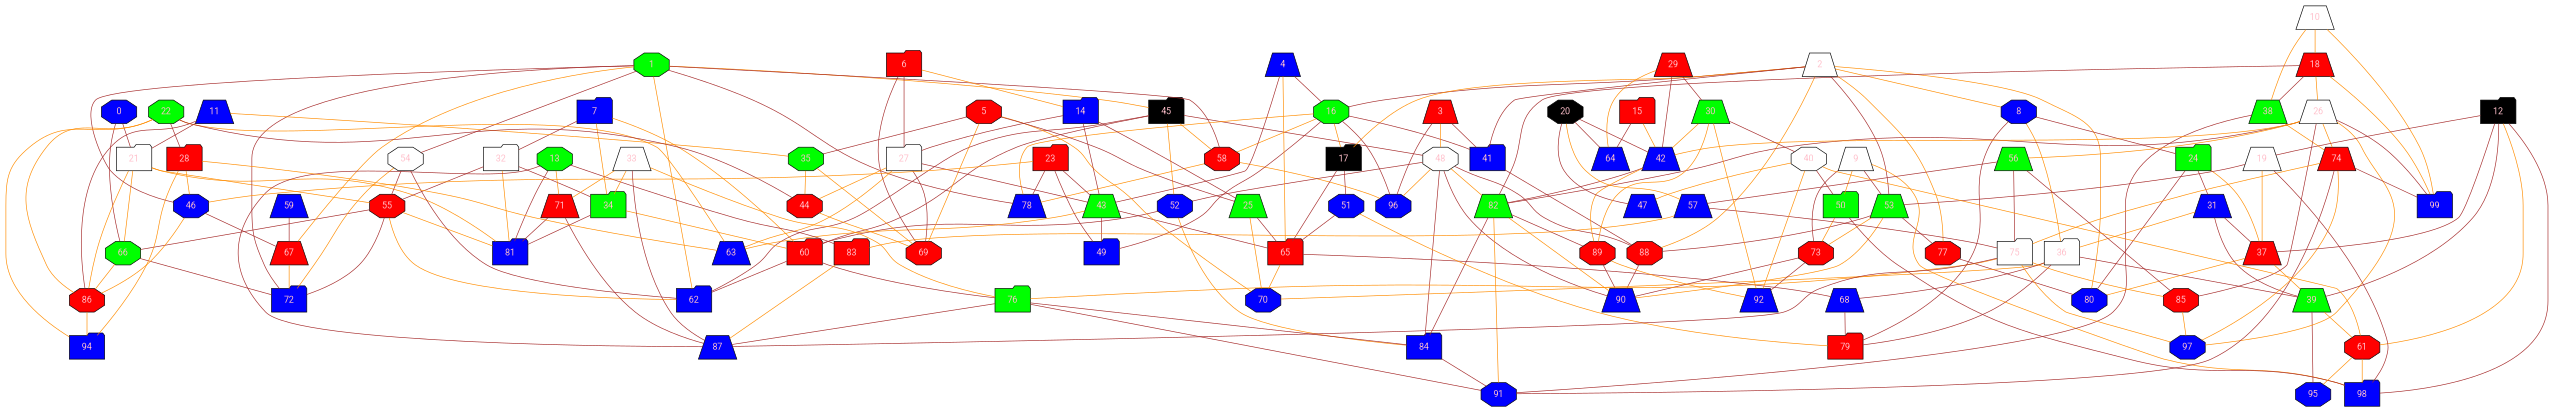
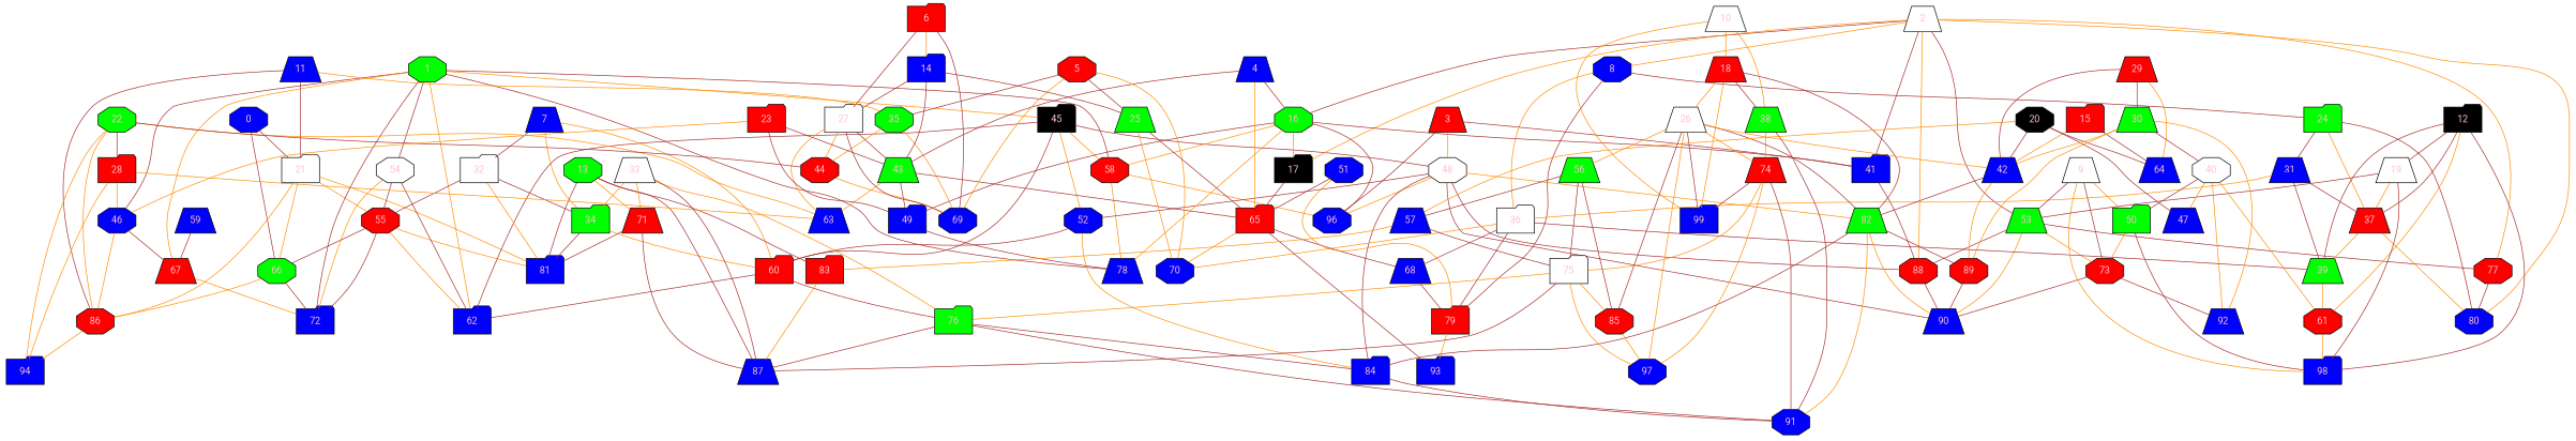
  strict graph {
    fontname=Roboto
    node [fillcolor=blue fontcolor=pink fontname=Roboto shape=trapezium style=filled]
    edge [color=brown fontname=Roboto]
    0 [shape=octagon]
    21 [fillcolor=white shape=folder]
    66 [fillcolor=green shape=octagon]
    86 [fillcolor=red shape=octagon]
    81 [shape=folder]
    55 [fillcolor=red shape=octagon]
    72 [shape=folder]
    1 [fillcolor=green shape=octagon]
    45 [fillcolor=black shape=folder]
    46 [shape=octagon]
    54 [fillcolor=white shape=octagon]
    58 [fillcolor=red shape=octagon]
    62 [shape=folder]
    67 [fillcolor=red]
    78
    48 [fillcolor=white shape=octagon]
    60 [fillcolor=red shape=folder]
    52 [shape=octagon]
    96 [shape=octagon]
    2 [fillcolor=white]
    8 [shape=octagon]
    16 [fillcolor=green shape=octagon]
    17 [fillcolor=black shape=folder]
    41 [shape=folder]
    53 [fillcolor=green]
    77 [fillcolor=red shape=octagon]
    80 [shape=octagon]
    88 [fillcolor=red shape=octagon]
    24 [fillcolor=green shape=folder]
    36 [fillcolor=white shape=folder]
    79 [fillcolor=red shape=folder]
    49 [shape=folder]
    65 [fillcolor=red shape=folder]
    51 [shape=octagon]
    73 [fillcolor=red shape=octagon]
    90
    3 [fillcolor=red]
    82 [fillcolor=green]
    84 [shape=folder]
    4
    43 [fillcolor=green]
    63
    70 [shape=octagon]
    68
+   93 [shape=folder]
    5 [fillcolor=red shape=octagon]
    25 [fillcolor=green]
    35 [fillcolor=green shape=octagon]
-   69 [fillcolor=red shape=octagon]
+   69 [shape=octagon]
    44 [fillcolor=red shape=octagon]
    6 [fillcolor=red shape=folder]
    14 [shape=folder]
    27 [fillcolor=white shape=folder]
    32 [fillcolor=white shape=folder]
-   7 [shape=folder]
+   7
    34 [fillcolor=green shape=folder]
    76 [fillcolor=green shape=folder]
    37 [fillcolor=red]
    31
    39 [fillcolor=green]
    9 [fillcolor=white]
    50 [fillcolor=green shape=folder]
    98 [shape=folder]
    92
    10 [fillcolor=white]
    18 [fillcolor=red]
    38 [fillcolor=green]
    99 [shape=folder]
    26 [fillcolor=white]
    74 [fillcolor=red]
    91 [shape=octagon]
    11
    94 [shape=folder]
    12 [fillcolor=black shape=folder]
    19 [fillcolor=white]
    61 [fillcolor=red shape=octagon]
-   95 [shape=octagon]
    13 [fillcolor=green shape=octagon]
    71 [fillcolor=red]
    83 [fillcolor=red shape=folder]
    87
    15 [fillcolor=red shape=folder]
    42
    64
    89 [fillcolor=red shape=octagon]
    56 [fillcolor=green]
    85 [fillcolor=red shape=octagon]
    97 [shape=octagon]
    20 [fillcolor=black shape=octagon]
    47
    57
    75 [fillcolor=white shape=folder]
    22 [fillcolor=green shape=octagon]
    28 [fillcolor=red shape=folder]
    23 [fillcolor=red shape=folder]
    29 [fillcolor=red]
    30 [fillcolor=green]
    40 [fillcolor=white shape=octagon]
    33 [fillcolor=white]
    59
    0 -- 21
    0 -- 66
    21 -- 66 [color=darkorange]
    21 -- 86 [color=darkorange]
    21 -- 81 [color=darkorange]
    21 -- 55 [color=darkorange]
    66 -- 86 [color=darkorange]
    66 -- 72
    86 -- 94 [color=darkorange]
    55 -- 66
    55 -- 81 [color=darkorange]
    55 -- 72
    55 -- 62 [color=darkorange]
    1 -- 72
    1 -- 45 [color=darkorange]
    1 -- 46
    1 -- 54
    1 -- 58
    1 -- 62 [color=darkorange]
    1 -- 67 [color=darkorange]
    1 -- 78
    45 -- 58 [color=darkorange]
    45 -- 62
    45 -- 48
    45 -- 60
    45 -- 52 [color=darkorange]
    46 -- 86 [color=darkorange]
    46 -- 67
    54 -- 55
    54 -- 72 [color=darkorange]
    54 -- 62
    58 -- 78 [color=darkorange]
    58 -- 96 [color=darkorange]
    67 -- 72 [color=darkorange]
    48 -- 52
    48 -- 96 [color=darkorange]
    48 -- 88
    48 -- 90
    48 -- 82 [color=darkorange]
    48 -- 84
    60 -- 62
    60 -- 76
    52 -- 60
    52 -- 84 [color=darkorange]
    2 -- 8 [color=darkorange]
    2 -- 16
    2 -- 17 [color=darkorange]
    2 -- 41
    2 -- 53
    2 -- 77 [color=darkorange]
    2 -- 80 [color=darkorange]
    2 -- 88 [color=darkorange]
    8 -- 24
    8 -- 36 [color=darkorange]
    8 -- 79
    16 -- 58 [color=darkorange]
    16 -- 78 [color=darkorange]
    16 -- 96
    16 -- 17 [color=darkorange]
    16 -- 41
    16 -- 49
    17 -- 65
-   17 -- 51
    41 -- 88
    53 -- 77
    53 -- 88
    53 -- 73 [color=darkorange]
    53 -- 90 [color=darkorange]
    77 -- 80
    88 -- 90
    24 -- 80
    24 -- 37 [color=darkorange]
    24 -- 31
    36 -- 79
    36 -- 70 [color=darkorange]
    36 -- 68
    36 -- 39
+   79 -- 93 [color=darkorange]
    65 -- 70 [color=darkorange]
    65 -- 68
+   65 -- 93
    51 -- 79 [color=darkorange]
    51 -- 65
    73 -- 90
    73 -- 92
    3 -- 48 [color=darkorange]
    3 -- 96
    3 -- 41
    82 -- 90 [color=darkorange]
    82 -- 84
    82 -- 91 [color=darkorange]
    82 -- 89
    84 -- 91
    4 -- 16
    4 -- 65 [color=darkorange]
    4 -- 43
    43 -- 49
    43 -- 65
    43 -- 63 [color=darkorange]
    68 -- 79
    5 -- 70 [color=darkorange]
    5 -- 25
    5 -- 35
    5 -- 69 [color=darkorange]
    25 -- 65
    25 -- 70 [color=darkorange]
    35 -- 69 [color=darkorange]
    35 -- 44 [color=darkorange]
    44 -- 69 [color=darkorange]
    6 -- 69
    6 -- 14 [color=darkorange]
    6 -- 27
    14 -- 43
    14 -- 25
    14 -- 27
    27 -- 43
    27 -- 63 [color=darkorange]
    27 -- 69
    27 -- 44 [color=darkorange]
    32 -- 81 [color=darkorange]
    32 -- 55
    32 -- 34
    7 -- 60 [color=darkorange]
    7 -- 32
    7 -- 34 [color=darkorange]
    34 -- 81
    34 -- 60 [color=darkorange]
    76 -- 84
    76 -- 91
    76 -- 87
    37 -- 80 [color=darkorange]
    37 -- 39 [color=darkorange]
    31 -- 36 [color=darkorange]
    31 -- 37
    31 -- 39
    39 -- 61 [color=darkorange]
-   39 -- 95
    9 -- 53
    9 -- 73
    9 -- 50 [color=darkorange]
    9 -- 98 [color=darkorange]
    50 -- 73 [color=darkorange]
    50 -- 98
    10 -- 18 [color=darkorange]
    10 -- 38 [color=darkorange]
    10 -- 99 [color=darkorange]
    18 -- 82
    18 -- 38
    18 -- 99 [color=darkorange]
    18 -- 26 [color=darkorange]
    38 -- 74 [color=darkorange]
    38 -- 91
    26 -- 82
    26 -- 99
    26 -- 74 [color=darkorange]
    26 -- 42 [color=darkorange]
    26 -- 56 [color=darkorange]
    26 -- 85
    26 -- 97 [color=darkorange]
    74 -- 99
    74 -- 91
    74 -- 97 [color=darkorange]
    74 -- 75 [color=darkorange]
    11 -- 21
    11 -- 86
    11 -- 35 [color=darkorange]
    12 -- 37
    12 -- 39
    12 -- 98
    12 -- 19
    12 -- 61 [color=darkorange]
    19 -- 53
    19 -- 37 [color=darkorange]
    19 -- 98
    61 -- 98 [color=darkorange]
-   61 -- 95 [color=darkorange]
    13 -- 81
    13 -- 71 [color=darkorange]
    13 -- 83
    13 -- 87
    71 -- 81
    71 -- 87
    83 -- 87 [color=darkorange]
    15 -- 42 [color=darkorange]
    15 -- 64
    42 -- 82
    42 -- 89 [color=darkorange]
    89 -- 90
-   89 -- 92 [color=darkorange]
    56 -- 85
    56 -- 57
    56 -- 75
    85 -- 97 [color=darkorange]
    20 -- 42
    20 -- 64
    20 -- 47
    20 -- 57 [color=darkorange]
    57 -- 83 [color=darkorange]
    57 -- 75
    75 -- 76 [color=darkorange]
    75 -- 87
    75 -- 85 [color=darkorange]
    75 -- 97 [color=darkorange]
    22 -- 86 [color=darkorange]
    22 -- 63 [color=darkorange]
    22 -- 44
    22 -- 94 [color=darkorange]
    22 -- 28
    28 -- 46 [color=darkorange]
    28 -- 63 [color=darkorange]
    28 -- 94 [color=darkorange]
    23 -- 46 [color=darkorange]
-   23 -- 78
+   49 -- 78
    23 -- 49
    23 -- 43
    29 -- 42
    29 -- 64 [color=darkorange]
    29 -- 30
    30 -- 92 [color=darkorange]
    30 -- 42 [color=darkorange]
    30 -- 89 [color=darkorange]
    30 -- 40
    40 -- 50
    40 -- 92 [color=darkorange]
    40 -- 61 [color=darkorange]
    40 -- 47 [color=darkorange]
    33 -- 34 [color=darkorange]
    33 -- 76 [color=darkorange]
    33 -- 71 [color=darkorange]
    33 -- 87
    59 -- 67
  }
